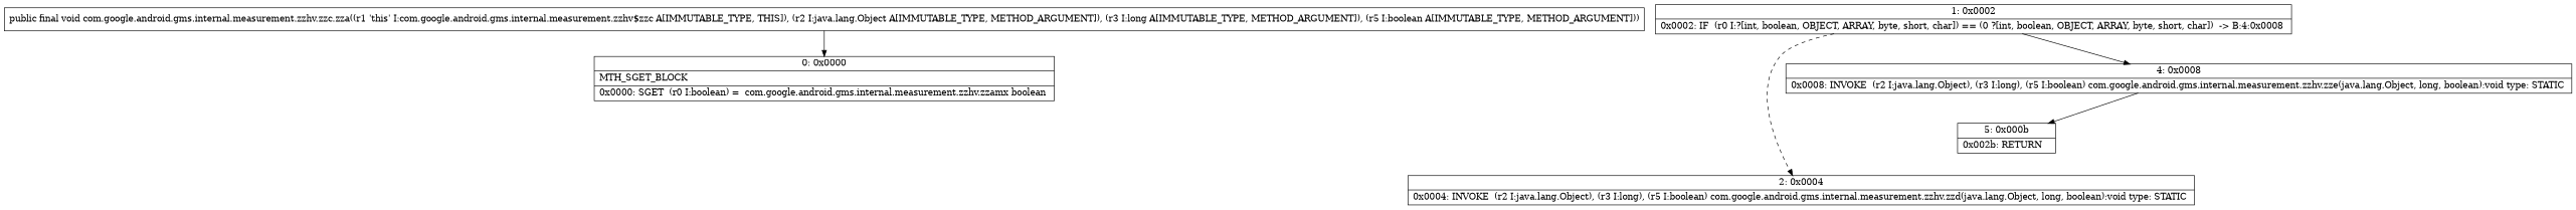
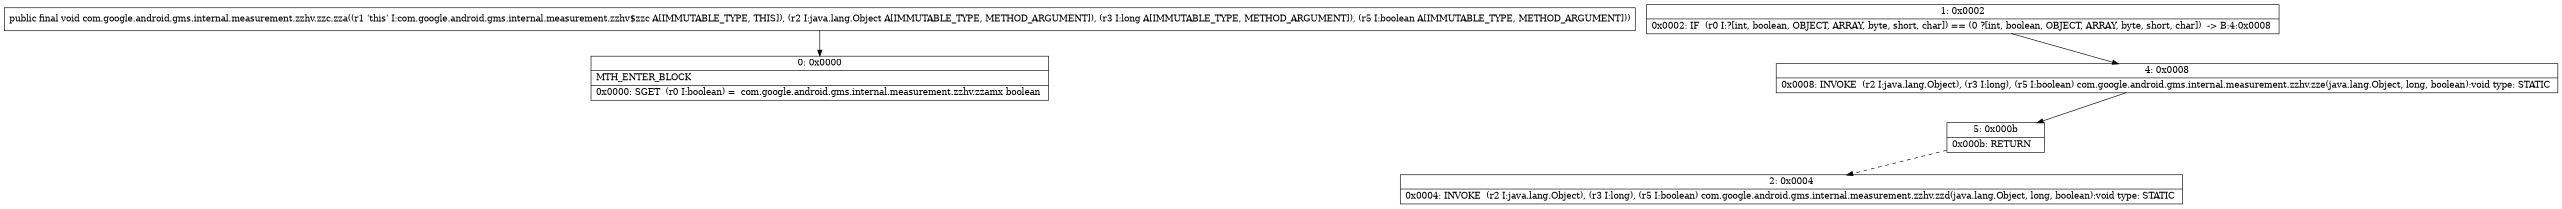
  digraph {
    node [shape=record]
-   n1 [label="{0\:\ 0x0000|MTH_SGET_BLOCK\l|0x0000: SGET  (r0 I:boolean) =  com.google.android.gms.internal.measurement.zzhv.zzamx boolean \l}"]
+   n1 [label="{0\:\ 0x0000|MTH_ENTER_BLOCK\l|0x0000: SGET  (r0 I:boolean) =  com.google.android.gms.internal.measurement.zzhv.zzamx boolean \l}"]
    n2 [label="{1\:\ 0x0002|0x0002: IF  (r0 I:?[int, boolean, OBJECT, ARRAY, byte, short, char]) == (0 ?[int, boolean, OBJECT, ARRAY, byte, short, char])  \-\> B:4:0x0008 \l}"]
    n3 [label="{2\:\ 0x0004|0x0004: INVOKE  (r2 I:java.lang.Object), (r3 I:long), (r5 I:boolean) com.google.android.gms.internal.measurement.zzhv.zzd(java.lang.Object, long, boolean):void type: STATIC \l}"]
    n4 [label="{4\:\ 0x0008|0x0008: INVOKE  (r2 I:java.lang.Object), (r3 I:long), (r5 I:boolean) com.google.android.gms.internal.measurement.zzhv.zze(java.lang.Object, long, boolean):void type: STATIC \l}"]
-   n5 [label="{5\:\ 0x000b|0x002b: RETURN   \l}"]
+   n5 [label="{5\:\ 0x000b|0x000b: RETURN   \l}"]
    n6 [label="{public final void com.google.android.gms.internal.measurement.zzhv.zzc.zza((r1 'this' I:com.google.android.gms.internal.measurement.zzhv$zzc A[IMMUTABLE_TYPE, THIS]), (r2 I:java.lang.Object A[IMMUTABLE_TYPE, METHOD_ARGUMENT]), (r3 I:long A[IMMUTABLE_TYPE, METHOD_ARGUMENT]), (r5 I:boolean A[IMMUTABLE_TYPE, METHOD_ARGUMENT])) }"]
-   n2 -> n3 [style=dashed]
+   n5 -> n3 [style=dashed]
    n2 -> n4
    n4 -> n5
    n6 -> n1
  }
